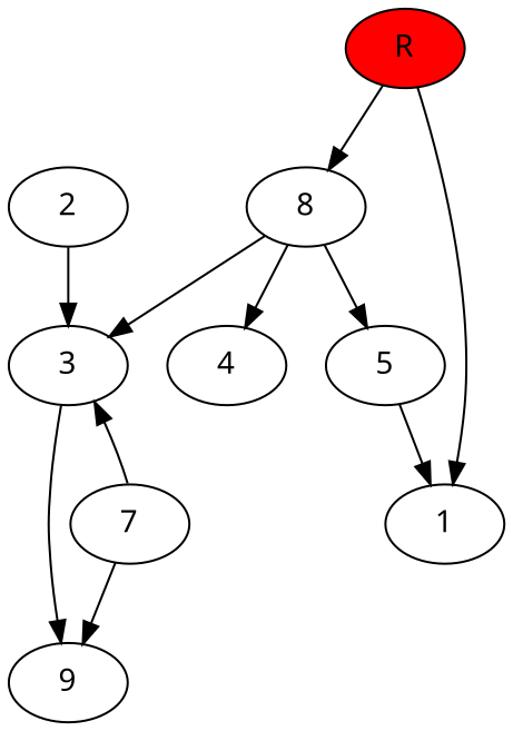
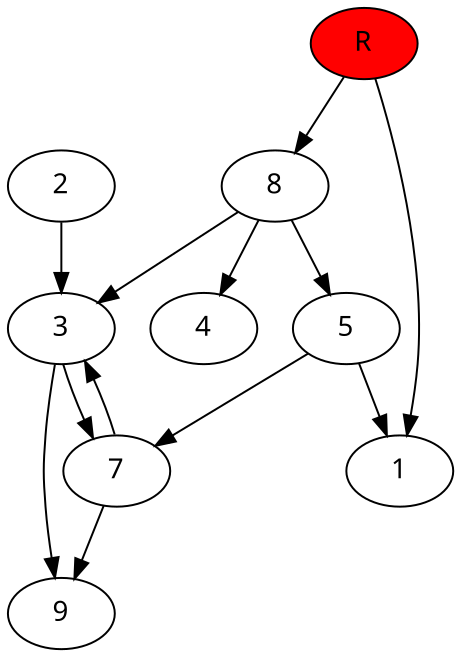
  digraph {
    fontname="Noto Sans"
    node [fontname="Noto Sans"]
    edge [fontname="Noto Sans"]
    2
    3
    7
    9
    5
    1
    8
    4
    R [fillcolor="#ff0000" style=filled]
    2 -> 3
+   3 -> 7
    3 -> 9
    7 -> 3
    7 -> 9
+   5 -> 7
    5 -> 1
    8 -> 3
    8 -> 5
    8 -> 4
    R -> 1
    R -> 8
  }
